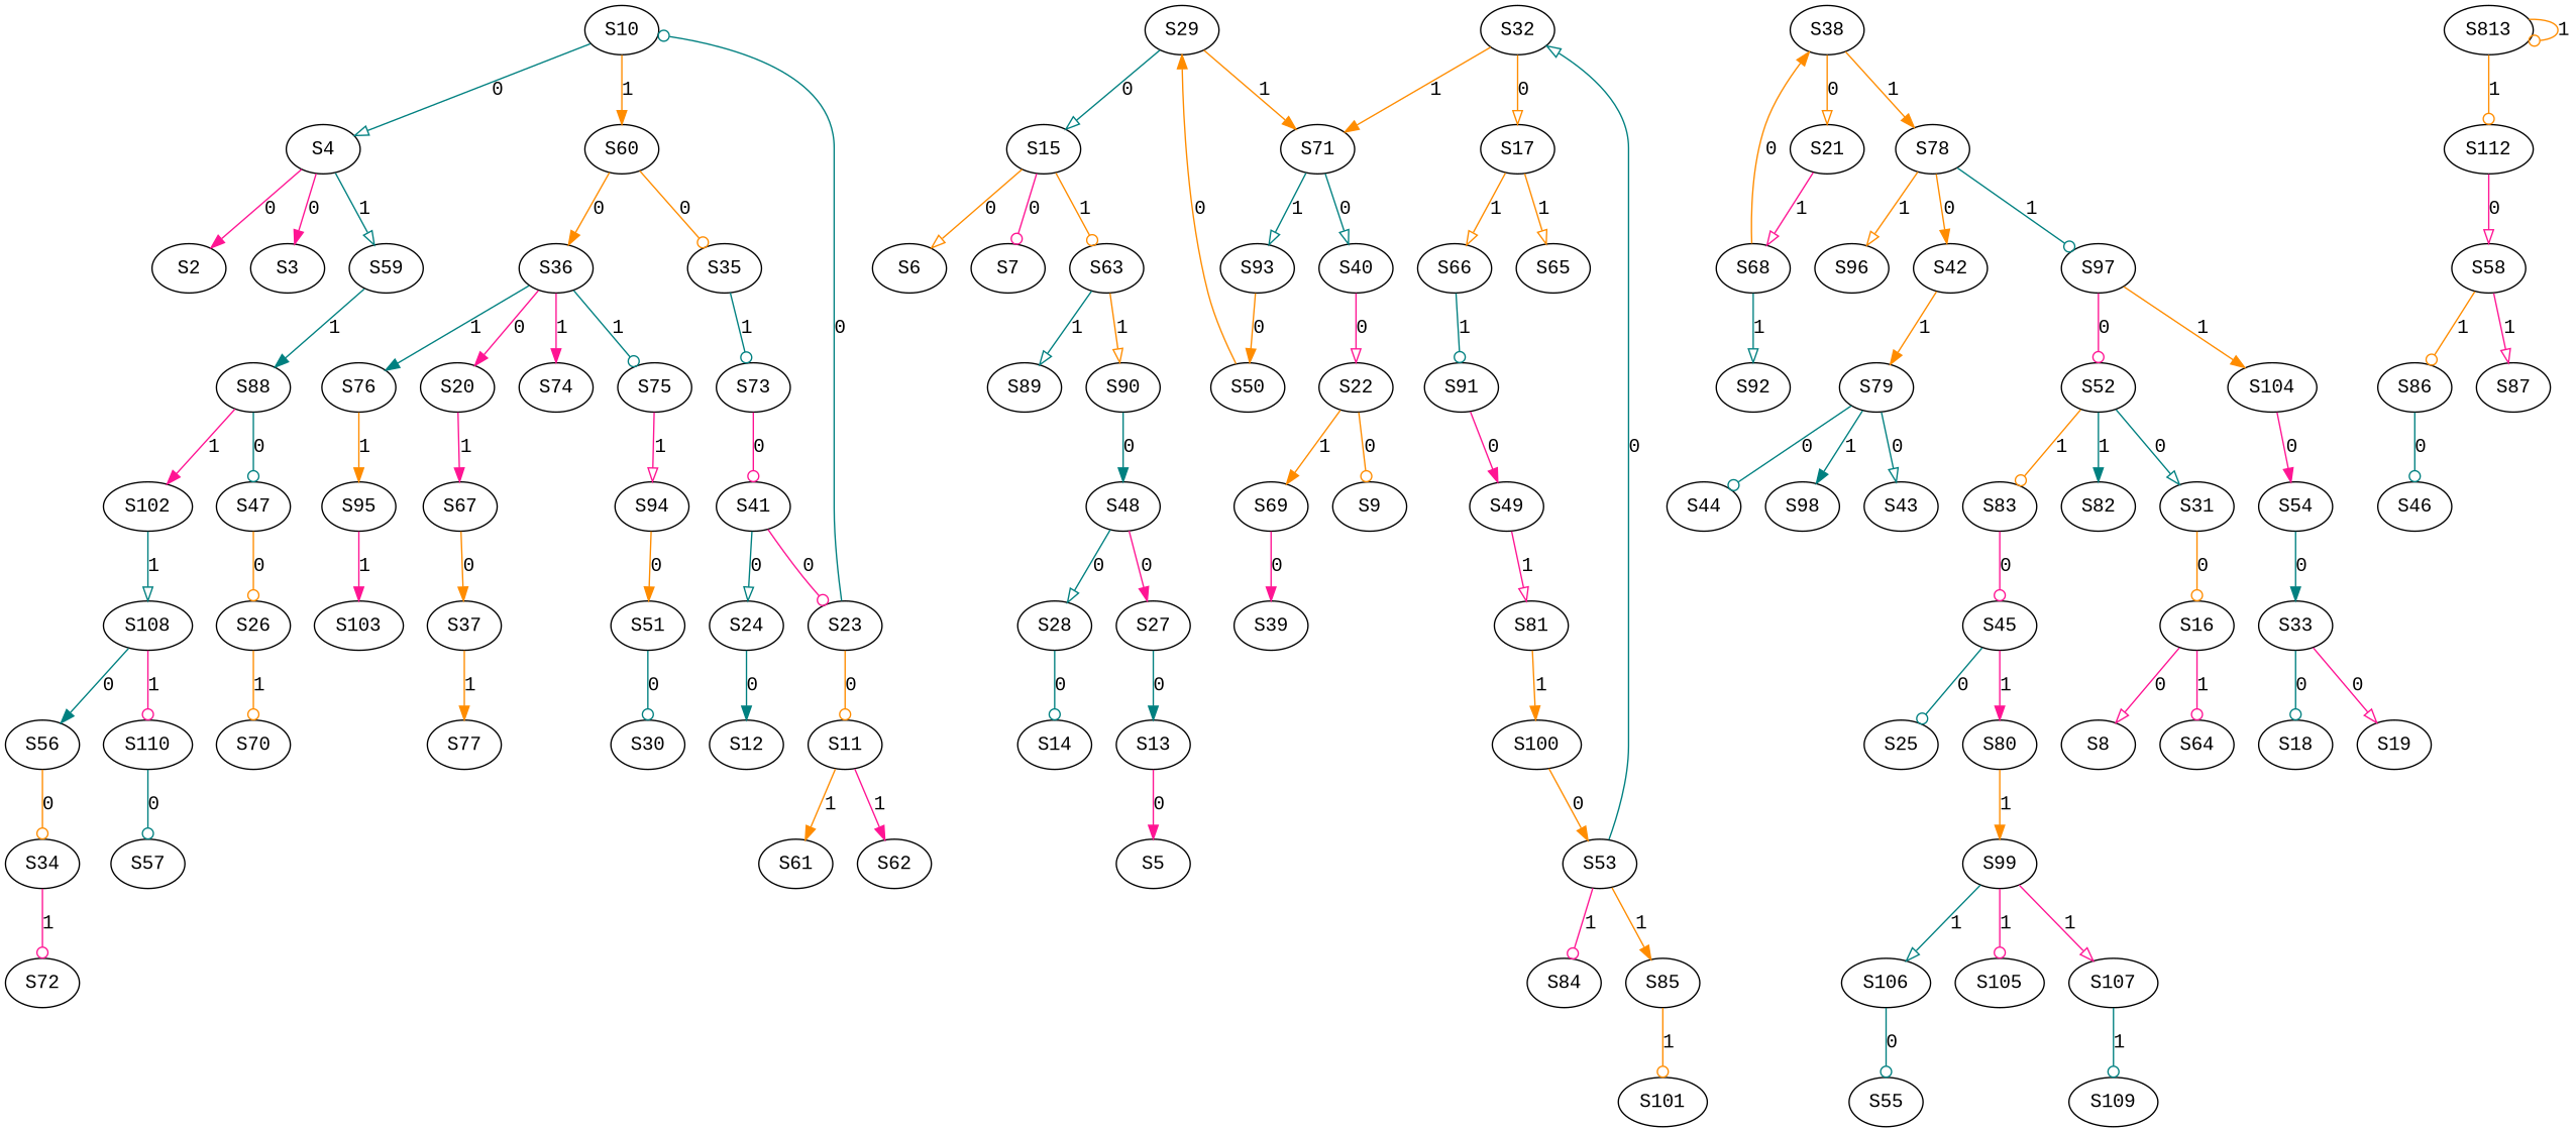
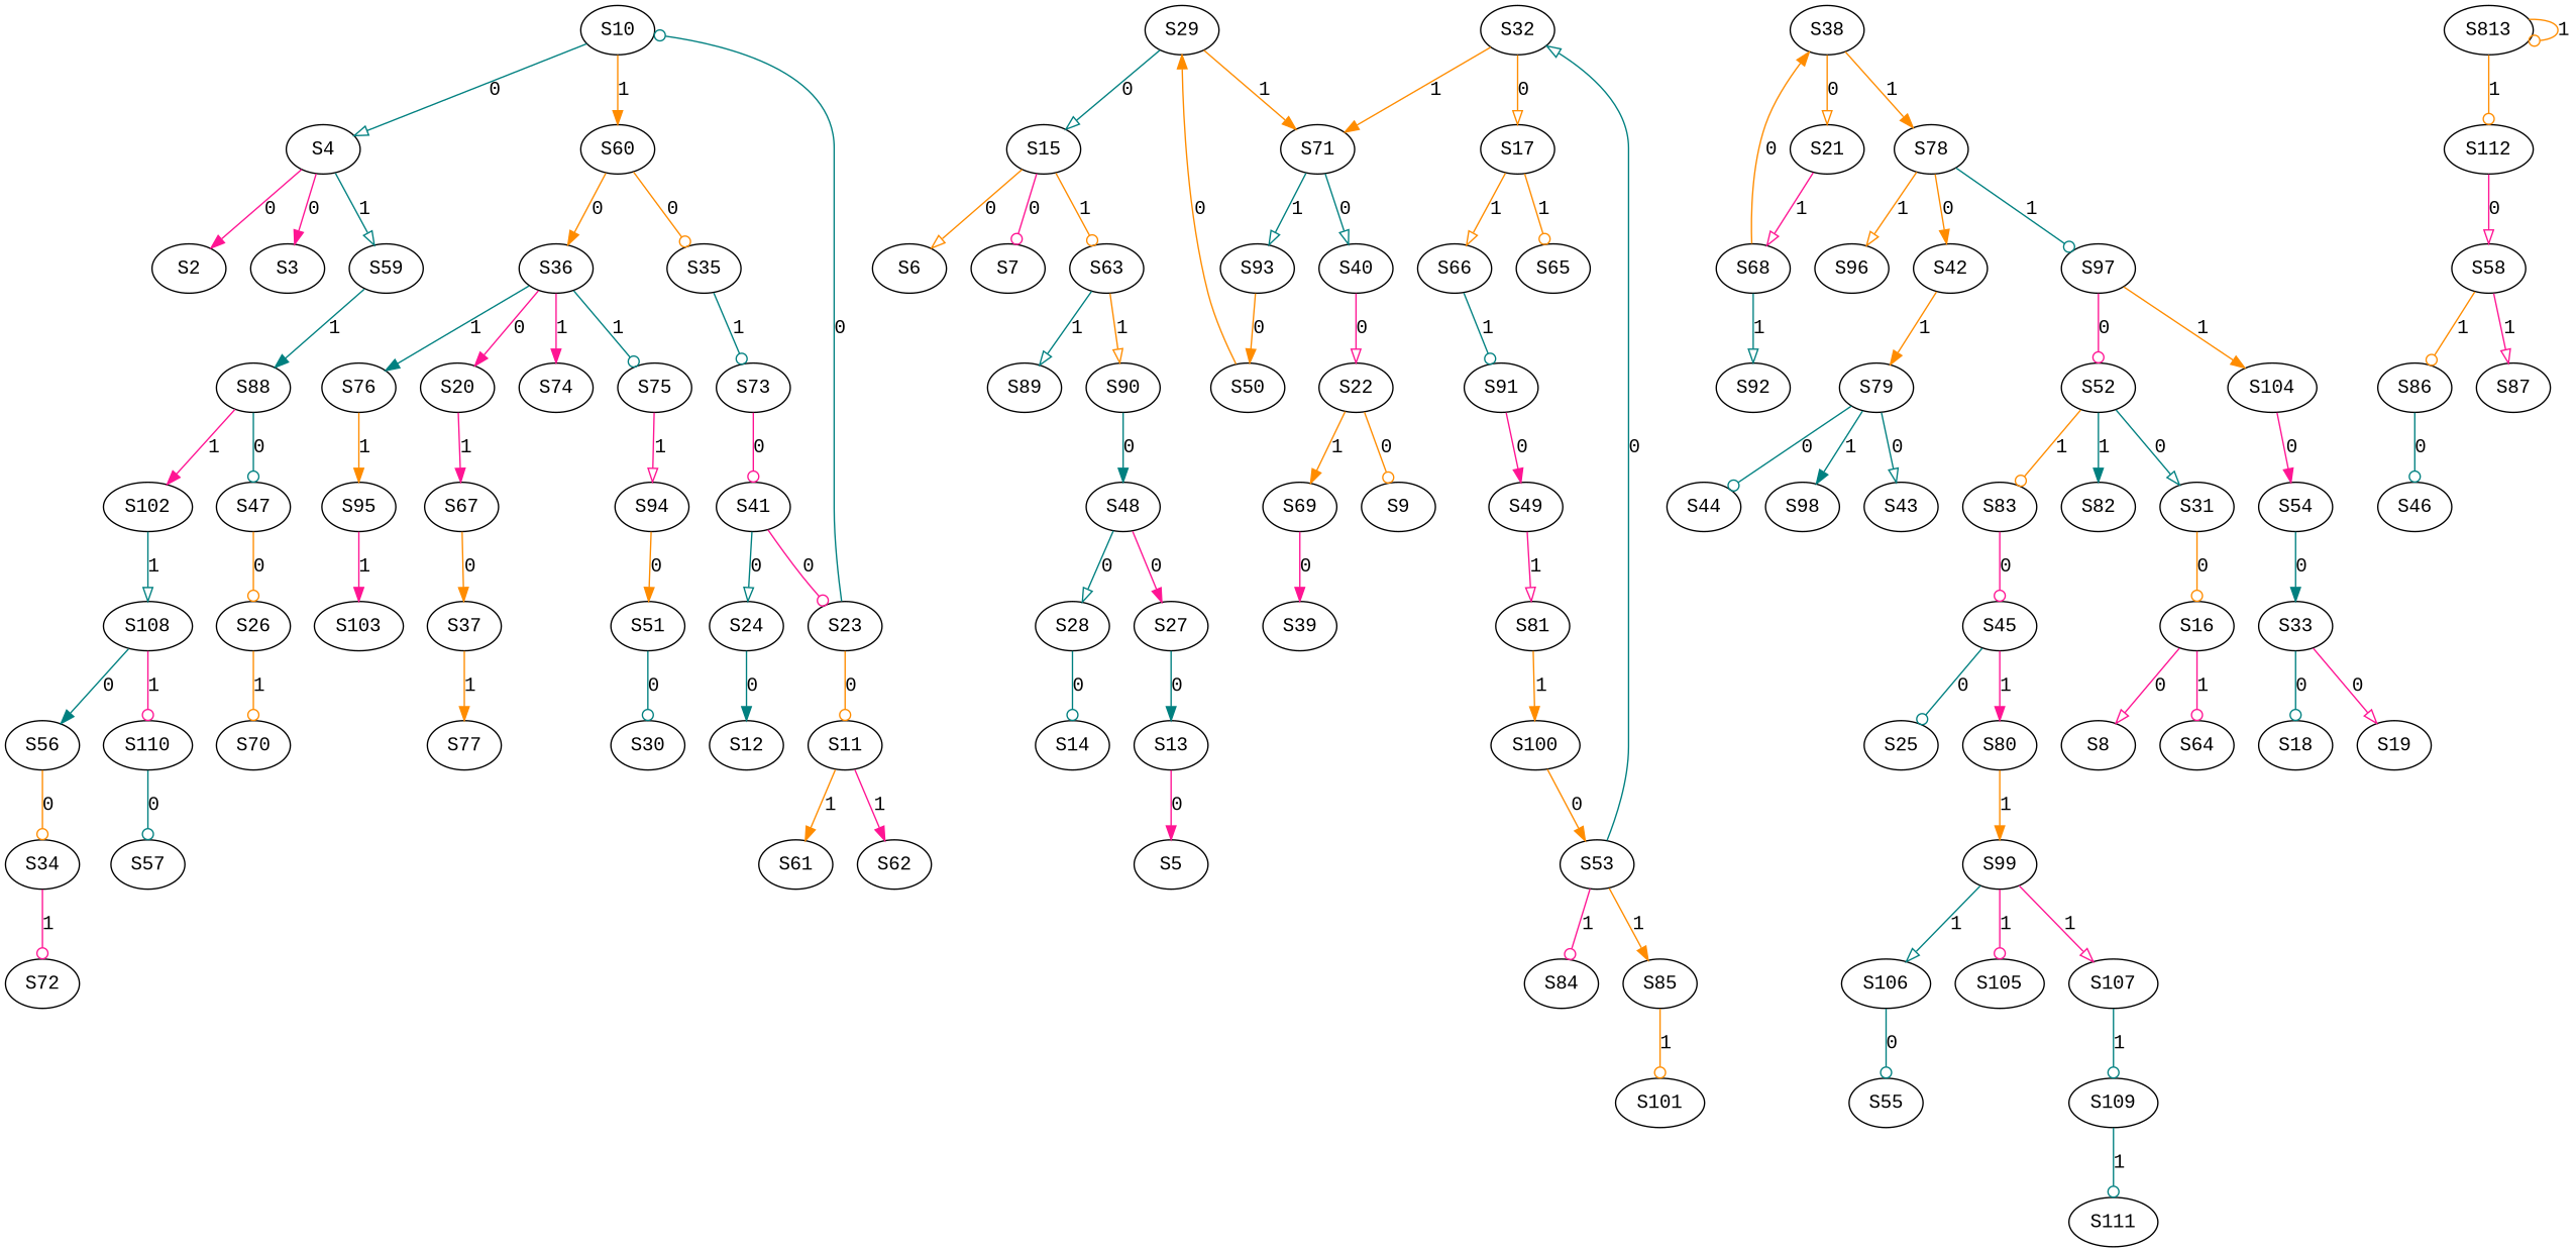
  strict digraph {
    fontname="Liberation Mono"
    node [fontname="Liberation Mono"]
    edge [arrowhead=normal color=darkorange fontname="Liberation Mono"]
    S4
    S2
    S3
    S59
    S88
    S10
    S60
    S36
    S35
    S13
    S5
    S15
    S6
    S7
    S63
    S90
    S89
    S16
    S8
    S64
    S22
    S9
    S69
    S39
    S23
    S11
    S61
    S62
    S24
    S12
    S27
    S28
    S14
    S29
    S71
    S40
    S93
    S31
    S32
    S17
    S65
    S66
    S91
    S33
    S18
    S19
    S20
    S74
    S75
    S76
    S67
    S94
    S95
    S37
    S38
    S21
    S78
    S68
    S42
    S97
    S96
    S92
    S41
    S45
    S25
    S80
    S99
    S47
    S26
    S70
    S48
    S50
    S51
    S30
    S52
    S83
    S82
    S53
    S84
    S85
    S101
    S54
    S56
    S34
    S72
    S73
    S77
    S79
    S104
    S43
    S44
    S98
    S86
    S46
    S102
    S108
    S49
    S81
    S100
    S106
    S55
    S110
    S57
    S112
    S58
    S87
    S103
    S105
    S107
    S109
+   S111
    n112 [label=S813]
    S4 -> S2 [color=deeppink label=0]
    S4 -> S3 [color=deeppink label=0]
    S4 -> S59 [arrowhead=onormal color=teal label=1]
    S59 -> S88 [color=teal label=1]
    S88 -> S47 [arrowhead=odot color=teal label=0]
    S88 -> S102 [color=deeppink label=1]
    S10 -> S4 [arrowhead=onormal color=teal label=0]
    S10 -> S60 [label=1]
    S60 -> S36 [label=0]
    S60 -> S35 [arrowhead=odot label=0]
    S36 -> S20 [color=deeppink label=0]
    S36 -> S74 [color=deeppink label=1]
    S36 -> S75 [arrowhead=odot color=teal label=1]
    S36 -> S76 [color=teal label=1]
    S35 -> S73 [arrowhead=odot color=teal label=1]
    S13 -> S5 [color=deeppink label=0]
    S15 -> S6 [arrowhead=onormal label=0]
    S15 -> S7 [arrowhead=odot color=deeppink label=0]
    S15 -> S63 [arrowhead=odot label=1]
    S63 -> S90 [arrowhead=onormal label=1]
    S63 -> S89 [arrowhead=onormal color=teal label=1]
    S90 -> S48 [color=teal label=0]
    S16 -> S8 [arrowhead=onormal color=deeppink label=0]
    S16 -> S64 [arrowhead=odot color=deeppink label=1]
    S22 -> S9 [arrowhead=odot label=0]
    S22 -> S69 [label=1]
    S69 -> S39 [color=deeppink label=0]
    S23 -> S10 [arrowhead=odot color=teal label=0]
    S23 -> S11 [arrowhead=odot label=0]
    S11 -> S61 [label=1]
    S11 -> S62 [color=deeppink label=1]
    S24 -> S12 [color=teal label=0]
    S27 -> S13 [color=teal label=0]
    S28 -> S14 [arrowhead=odot color=teal label=0]
    S29 -> S15 [arrowhead=onormal color=teal label=0]
    S29 -> S71 [label=1]
    S71 -> S40 [arrowhead=onormal color=teal label=0]
    S71 -> S93 [arrowhead=onormal color=teal label=1]
    S40 -> S22 [arrowhead=onormal color=deeppink label=0]
    S93 -> S50 [label=0]
    S31 -> S16 [arrowhead=odot label=0]
    S32 -> S71 [label=1]
    S32 -> S17 [arrowhead=onormal label=0]
-   S17 -> S65 [arrowhead=onormal label=1]
+   S17 -> S65 [arrowhead=odot label=1]
    S17 -> S66 [arrowhead=onormal label=1]
    S66 -> S91 [arrowhead=odot color=teal label=1]
    S91 -> S49 [color=deeppink label=0]
    S33 -> S18 [arrowhead=odot color=teal label=0]
    S33 -> S19 [arrowhead=onormal color=deeppink label=0]
    S20 -> S67 [color=deeppink label=1]
    S75 -> S94 [arrowhead=onormal color=deeppink label=1]
    S76 -> S95 [label=1]
    S67 -> S37 [label=0]
    S94 -> S51 [label=0]
    S95 -> S103 [color=deeppink label=1]
    S37 -> S77 [label=1]
    S38 -> S21 [arrowhead=onormal label=0]
    S38 -> S78 [label=1]
    S21 -> S68 [arrowhead=onormal color=deeppink label=1]
    S78 -> S42 [label=0]
    S78 -> S97 [arrowhead=odot color=teal label=1]
    S78 -> S96 [arrowhead=onormal label=1]
    S68 -> S38 [label=0]
    S68 -> S92 [arrowhead=onormal color=teal label=1]
    S42 -> S79 [label=1]
    S97 -> S52 [arrowhead=odot color=deeppink label=0]
    S97 -> S104 [label=1]
    S41 -> S23 [arrowhead=odot color=deeppink label=0]
    S41 -> S24 [arrowhead=onormal color=teal label=0]
    S45 -> S25 [arrowhead=odot color=teal label=0]
    S45 -> S80 [color=deeppink label=1]
    S80 -> S99 [label=1]
    S99 -> S106 [arrowhead=onormal color=teal label=1]
    S99 -> S105 [arrowhead=odot color=deeppink label=1]
    S99 -> S107 [arrowhead=onormal color=deeppink label=1]
    S47 -> S26 [arrowhead=odot label=0]
    S26 -> S70 [arrowhead=odot label=1]
    S48 -> S27 [color=deeppink label=0]
    S48 -> S28 [arrowhead=onormal color=teal label=0]
    S50 -> S29 [label=0]
    S51 -> S30 [arrowhead=odot color=teal label=0]
    S52 -> S31 [arrowhead=onormal color=teal label=0]
    S52 -> S83 [arrowhead=odot label=1]
    S52 -> S82 [color=teal label=1]
    S83 -> S45 [arrowhead=odot color=deeppink label=0]
    S53 -> S32 [arrowhead=onormal color=teal label=0]
    S53 -> S84 [arrowhead=odot color=deeppink label=1]
    S53 -> S85 [label=1]
    S85 -> S101 [arrowhead=odot label=1]
    S54 -> S33 [color=teal label=0]
    S56 -> S34 [arrowhead=odot label=0]
    S34 -> S72 [arrowhead=odot color=deeppink label=1]
    S73 -> S41 [arrowhead=odot color=deeppink label=0]
    S79 -> S43 [arrowhead=onormal color=teal label=0]
    S79 -> S44 [arrowhead=odot color=teal label=0]
    S79 -> S98 [color=teal label=1]
    S104 -> S54 [color=deeppink label=0]
    S86 -> S46 [arrowhead=odot color=teal label=0]
    S102 -> S108 [arrowhead=onormal color=teal label=1]
    S108 -> S56 [color=teal label=0]
    S108 -> S110 [arrowhead=odot color=deeppink label=1]
    S49 -> S81 [arrowhead=onormal color=deeppink label=1]
    S81 -> S100 [label=1]
    S100 -> S53 [label=0]
    S106 -> S55 [arrowhead=odot color=teal label=0]
    S110 -> S57 [arrowhead=odot color=teal label=0]
    S112 -> S58 [arrowhead=onormal color=deeppink label=0]
    S58 -> S86 [arrowhead=odot label=1]
    S58 -> S87 [arrowhead=onormal color=deeppink label=1]
    S107 -> S109 [arrowhead=odot color=teal label=1]
+   S109 -> S111 [arrowhead=odot color=teal label=1]
    n112 -> S112 [arrowhead=odot label=1]
    n112 -> n112 [arrowhead=odot label=1]
  }
